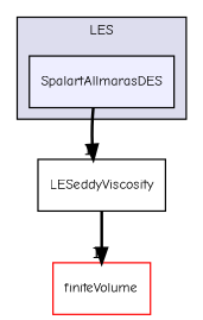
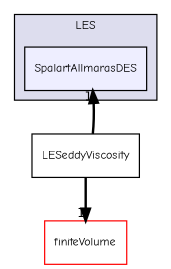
  digraph {
    compound=true
    fontname="Comic Neue"
    node [fontname="Comic Neue" fontsize=10 shape=box]
    edge [fontname="Comic Neue" headlabel=1 labeldistance=1.5 labelfontname=Helvetica labelfontsize=10 style=bold]
    n1 [fillcolor="#eeeeff" label=SpalartAllmarasDES pencolor=black style=filled]
    n2 [label=LESeddyViscosity]
    n3 [color=red label=finiteVolume]
    subgraph cluster_1 {
      bgcolor="#ddddee"
      fontsize=10
      label=LES
      pencolor=black
      n1
    }
-   n1 -> n2
+   n2 -> n1
    n2 -> n3
  }
